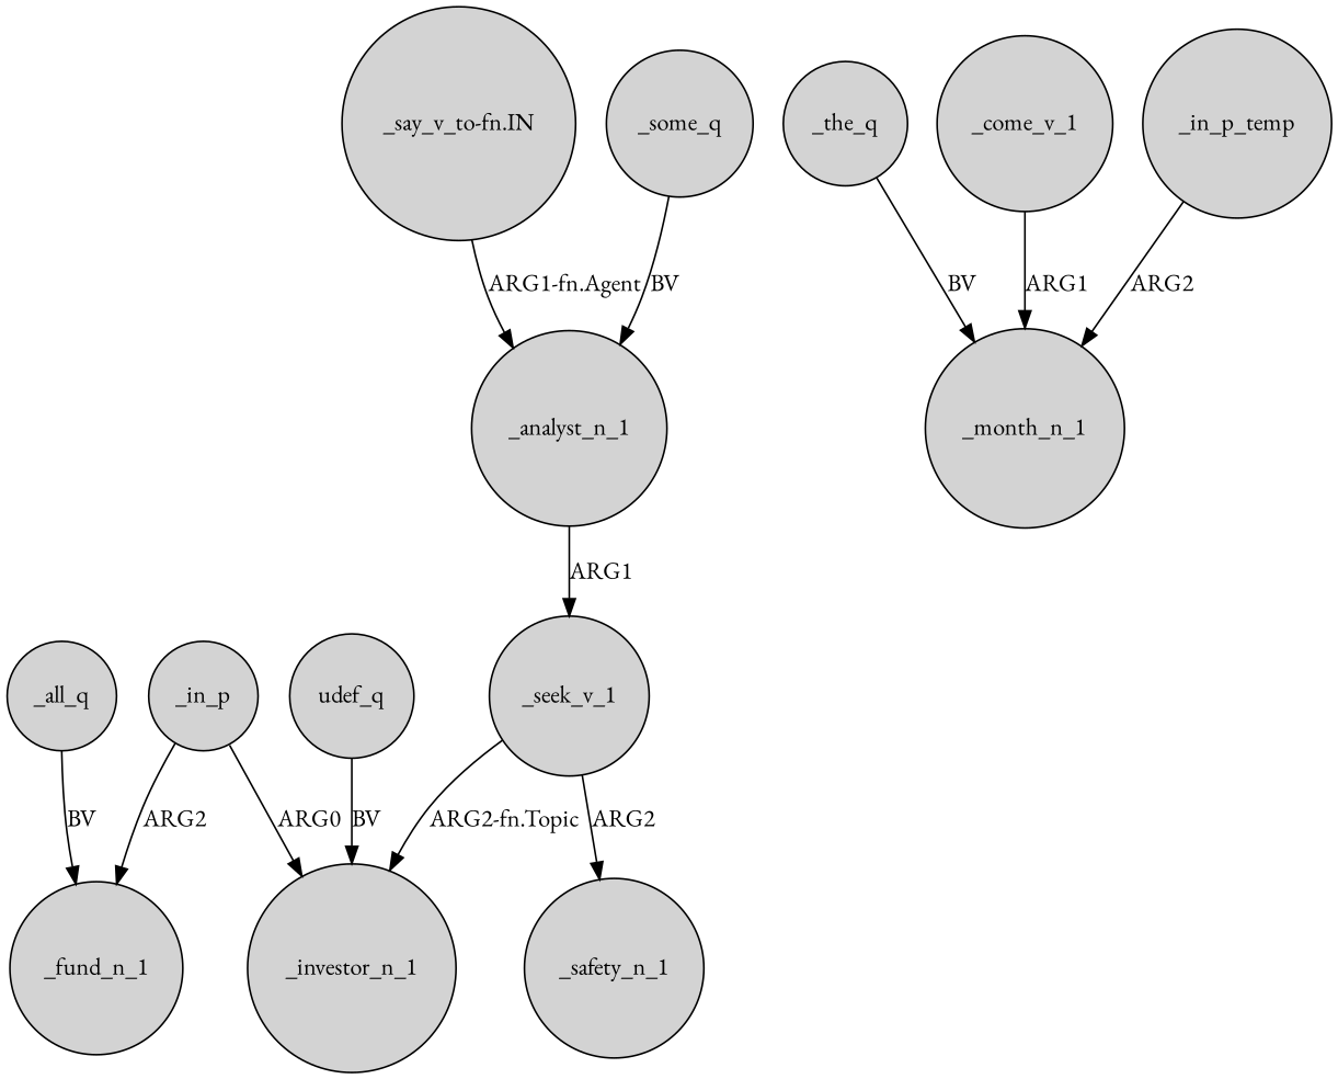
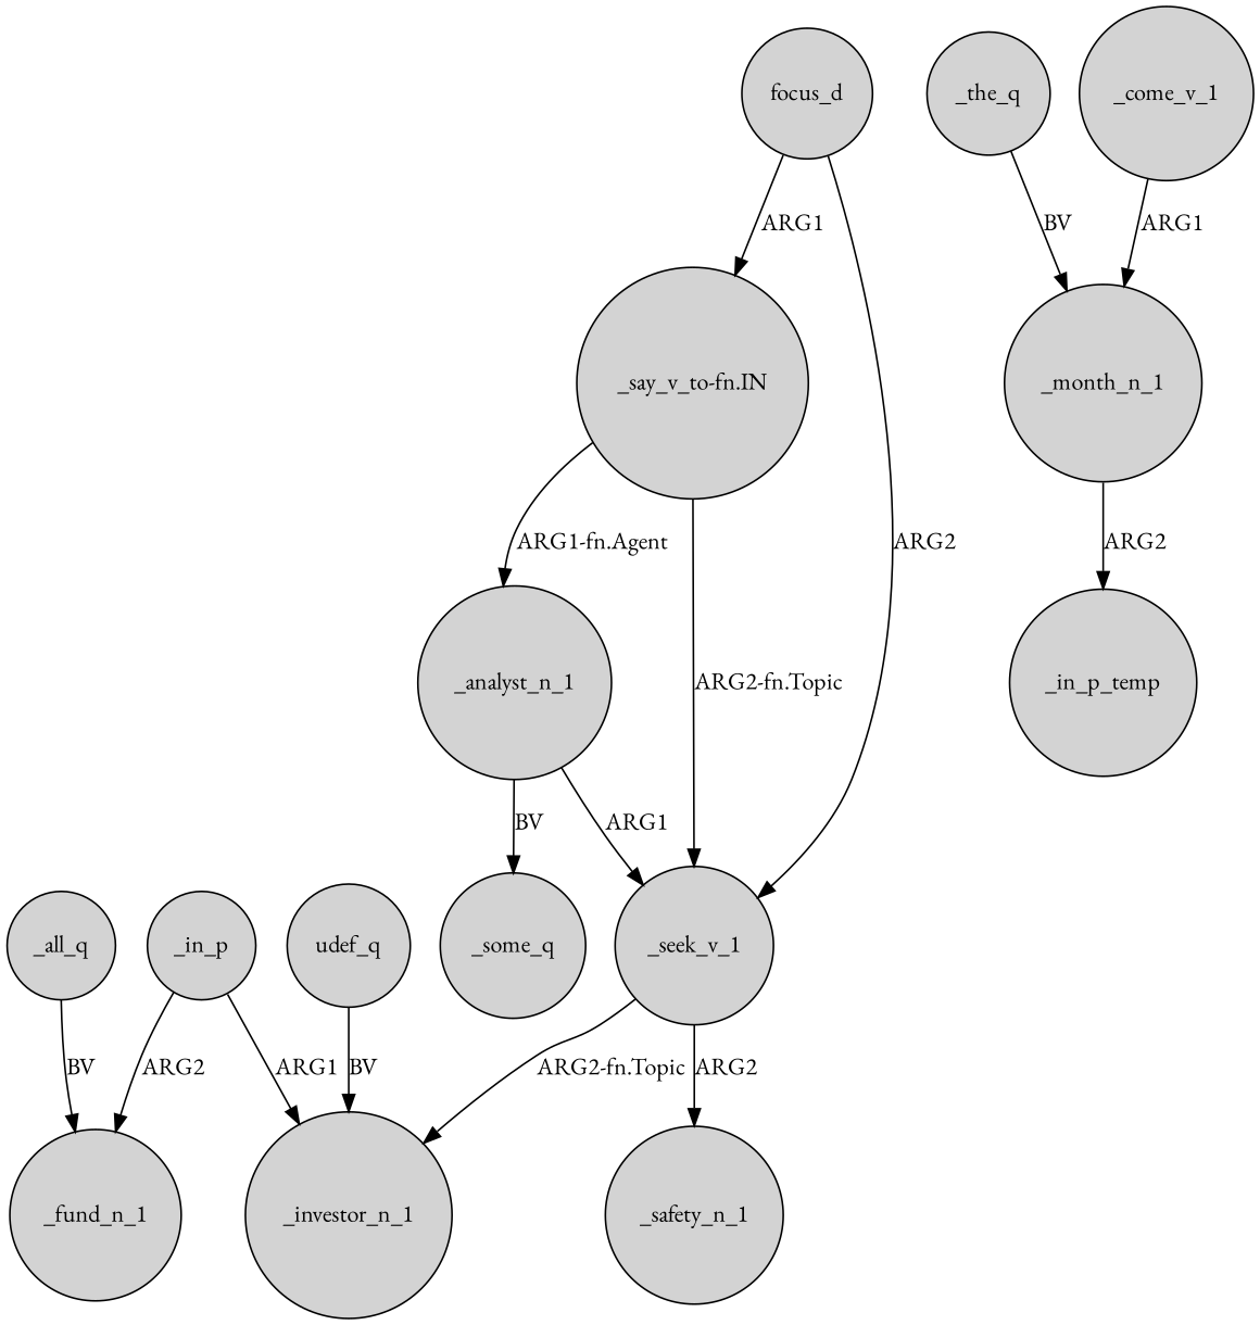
  digraph {
    fontname="EB Garamond"
    node [fontname="EB Garamond" shape=circle style=filled]
    edge [fontname="EB Garamond"]
    _seek_v_1
    _safety_n_1
    _investor_n_1
    _in_p
    _fund_n_1
+   focus_d
    "_say_v_to-fn.IN"
    _analyst_n_1
    _the_q
    _month_n_1
    _come_v_1
    _some_q
    _in_p_temp
    udef_q
    _all_q
    _seek_v_1 -> _safety_n_1 [label=ARG2]
    _seek_v_1 -> _investor_n_1 [label="ARG2-fn.Topic"]
-   _in_p -> _investor_n_1 [label=ARG0]
+   _in_p -> _investor_n_1 [label=ARG1]
    _in_p -> _fund_n_1 [label=ARG2]
+   focus_d -> _seek_v_1 [label=ARG2]
+   focus_d -> "_say_v_to-fn.IN" [label=ARG1]
+   "_say_v_to-fn.IN" -> _seek_v_1 [label="ARG2-fn.Topic"]
    "_say_v_to-fn.IN" -> _analyst_n_1 [label="ARG1-fn.Agent"]
    _analyst_n_1 -> _seek_v_1 [label=ARG1]
    _the_q -> _month_n_1 [label=BV]
    _come_v_1 -> _month_n_1 [label=ARG1]
-   _some_q -> _analyst_n_1 [label=BV]
-   _in_p_temp -> _month_n_1 [label=ARG2]
+   _analyst_n_1 -> _some_q [label=BV]
+   _month_n_1 -> _in_p_temp [label=ARG2]
    udef_q -> _investor_n_1 [label=BV]
    _all_q -> _fund_n_1 [label=BV]
  }
